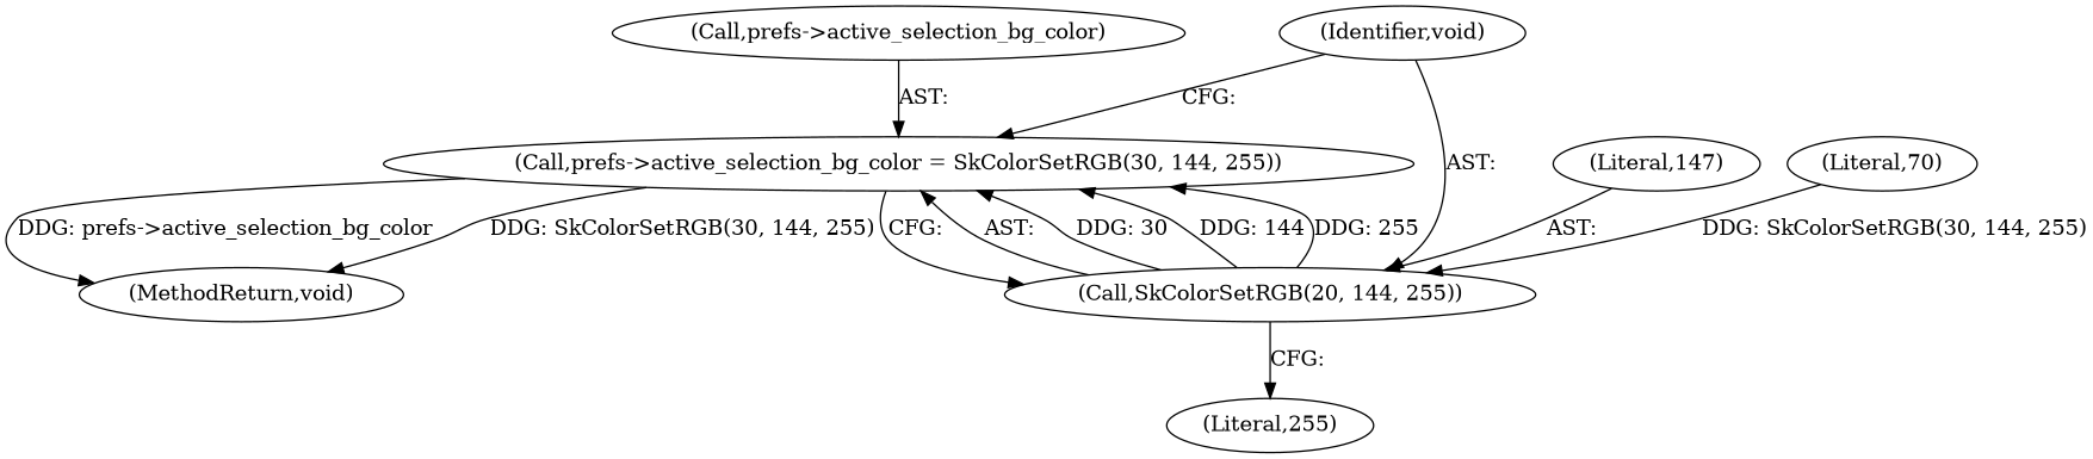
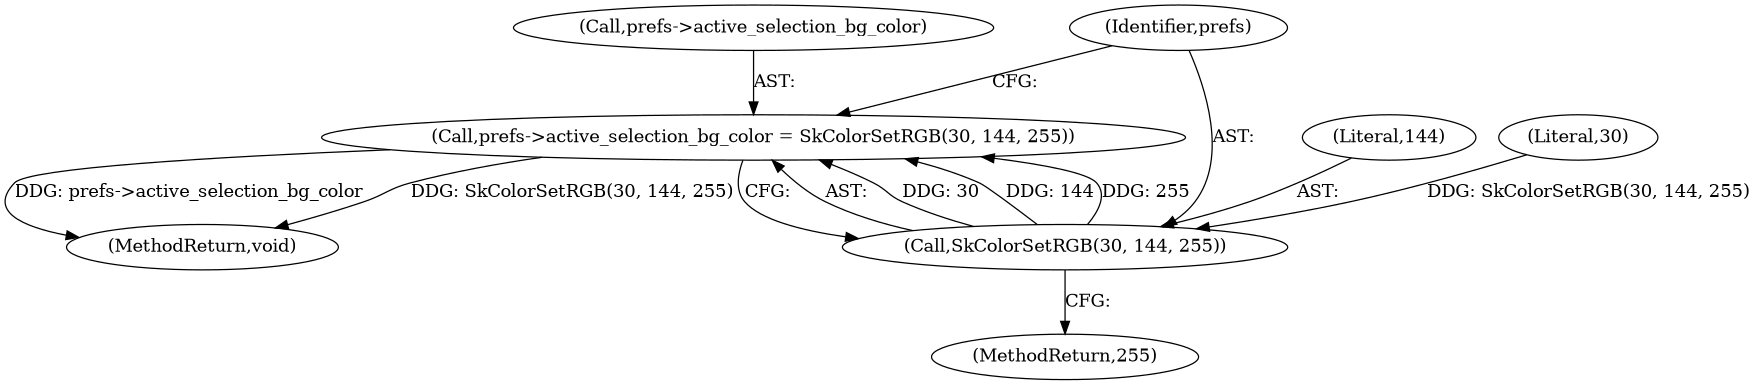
  digraph {
    n1 [label="(Call,prefs->active_selection_bg_color = SkColorSetRGB(30, 144, 255))"]
-   n2 [label="(Call,SkColorSetRGB(20, 144, 255))"]
+   n2 [label="(Call,SkColorSetRGB(30, 144, 255))"]
    n3 [label="(MethodReturn,void)"]
-   n4 [label="(Literal,255)"]
-   n5 [label="(Identifier,void)"]
-   n6 [label="(Literal,147)"]
+   n4 [label="(MethodReturn,255)"]
+   n5 [label="(Identifier,prefs)"]
+   n6 [label="(Literal,144)"]
    n7 [label="(Call,prefs->active_selection_bg_color)"]
-   n8 [label="(Literal,70)"]
+   n8 [label="(Literal,30)"]
    n1 -> n2 [label="CFG: "]
    n1 -> n3 [label="DDG: prefs->active_selection_bg_color"]
    n1 -> n3 [label="DDG: SkColorSetRGB(30, 144, 255)"]
    n2 -> n1 [label="AST: "]
    n2 -> n1 [label="DDG: 30"]
    n2 -> n1 [label="DDG: 144"]
    n2 -> n1 [label="DDG: 255"]
    n2 -> n4 [label="CFG: "]
    n5 -> n1 [label="CFG: "]
    n5 -> n2 [label="AST: "]
    n6 -> n2 [label="AST: "]
    n7 -> n1 [label="AST: "]
    n8 -> n2 [label="DDG: SkColorSetRGB(30, 144, 255)"]
  }
